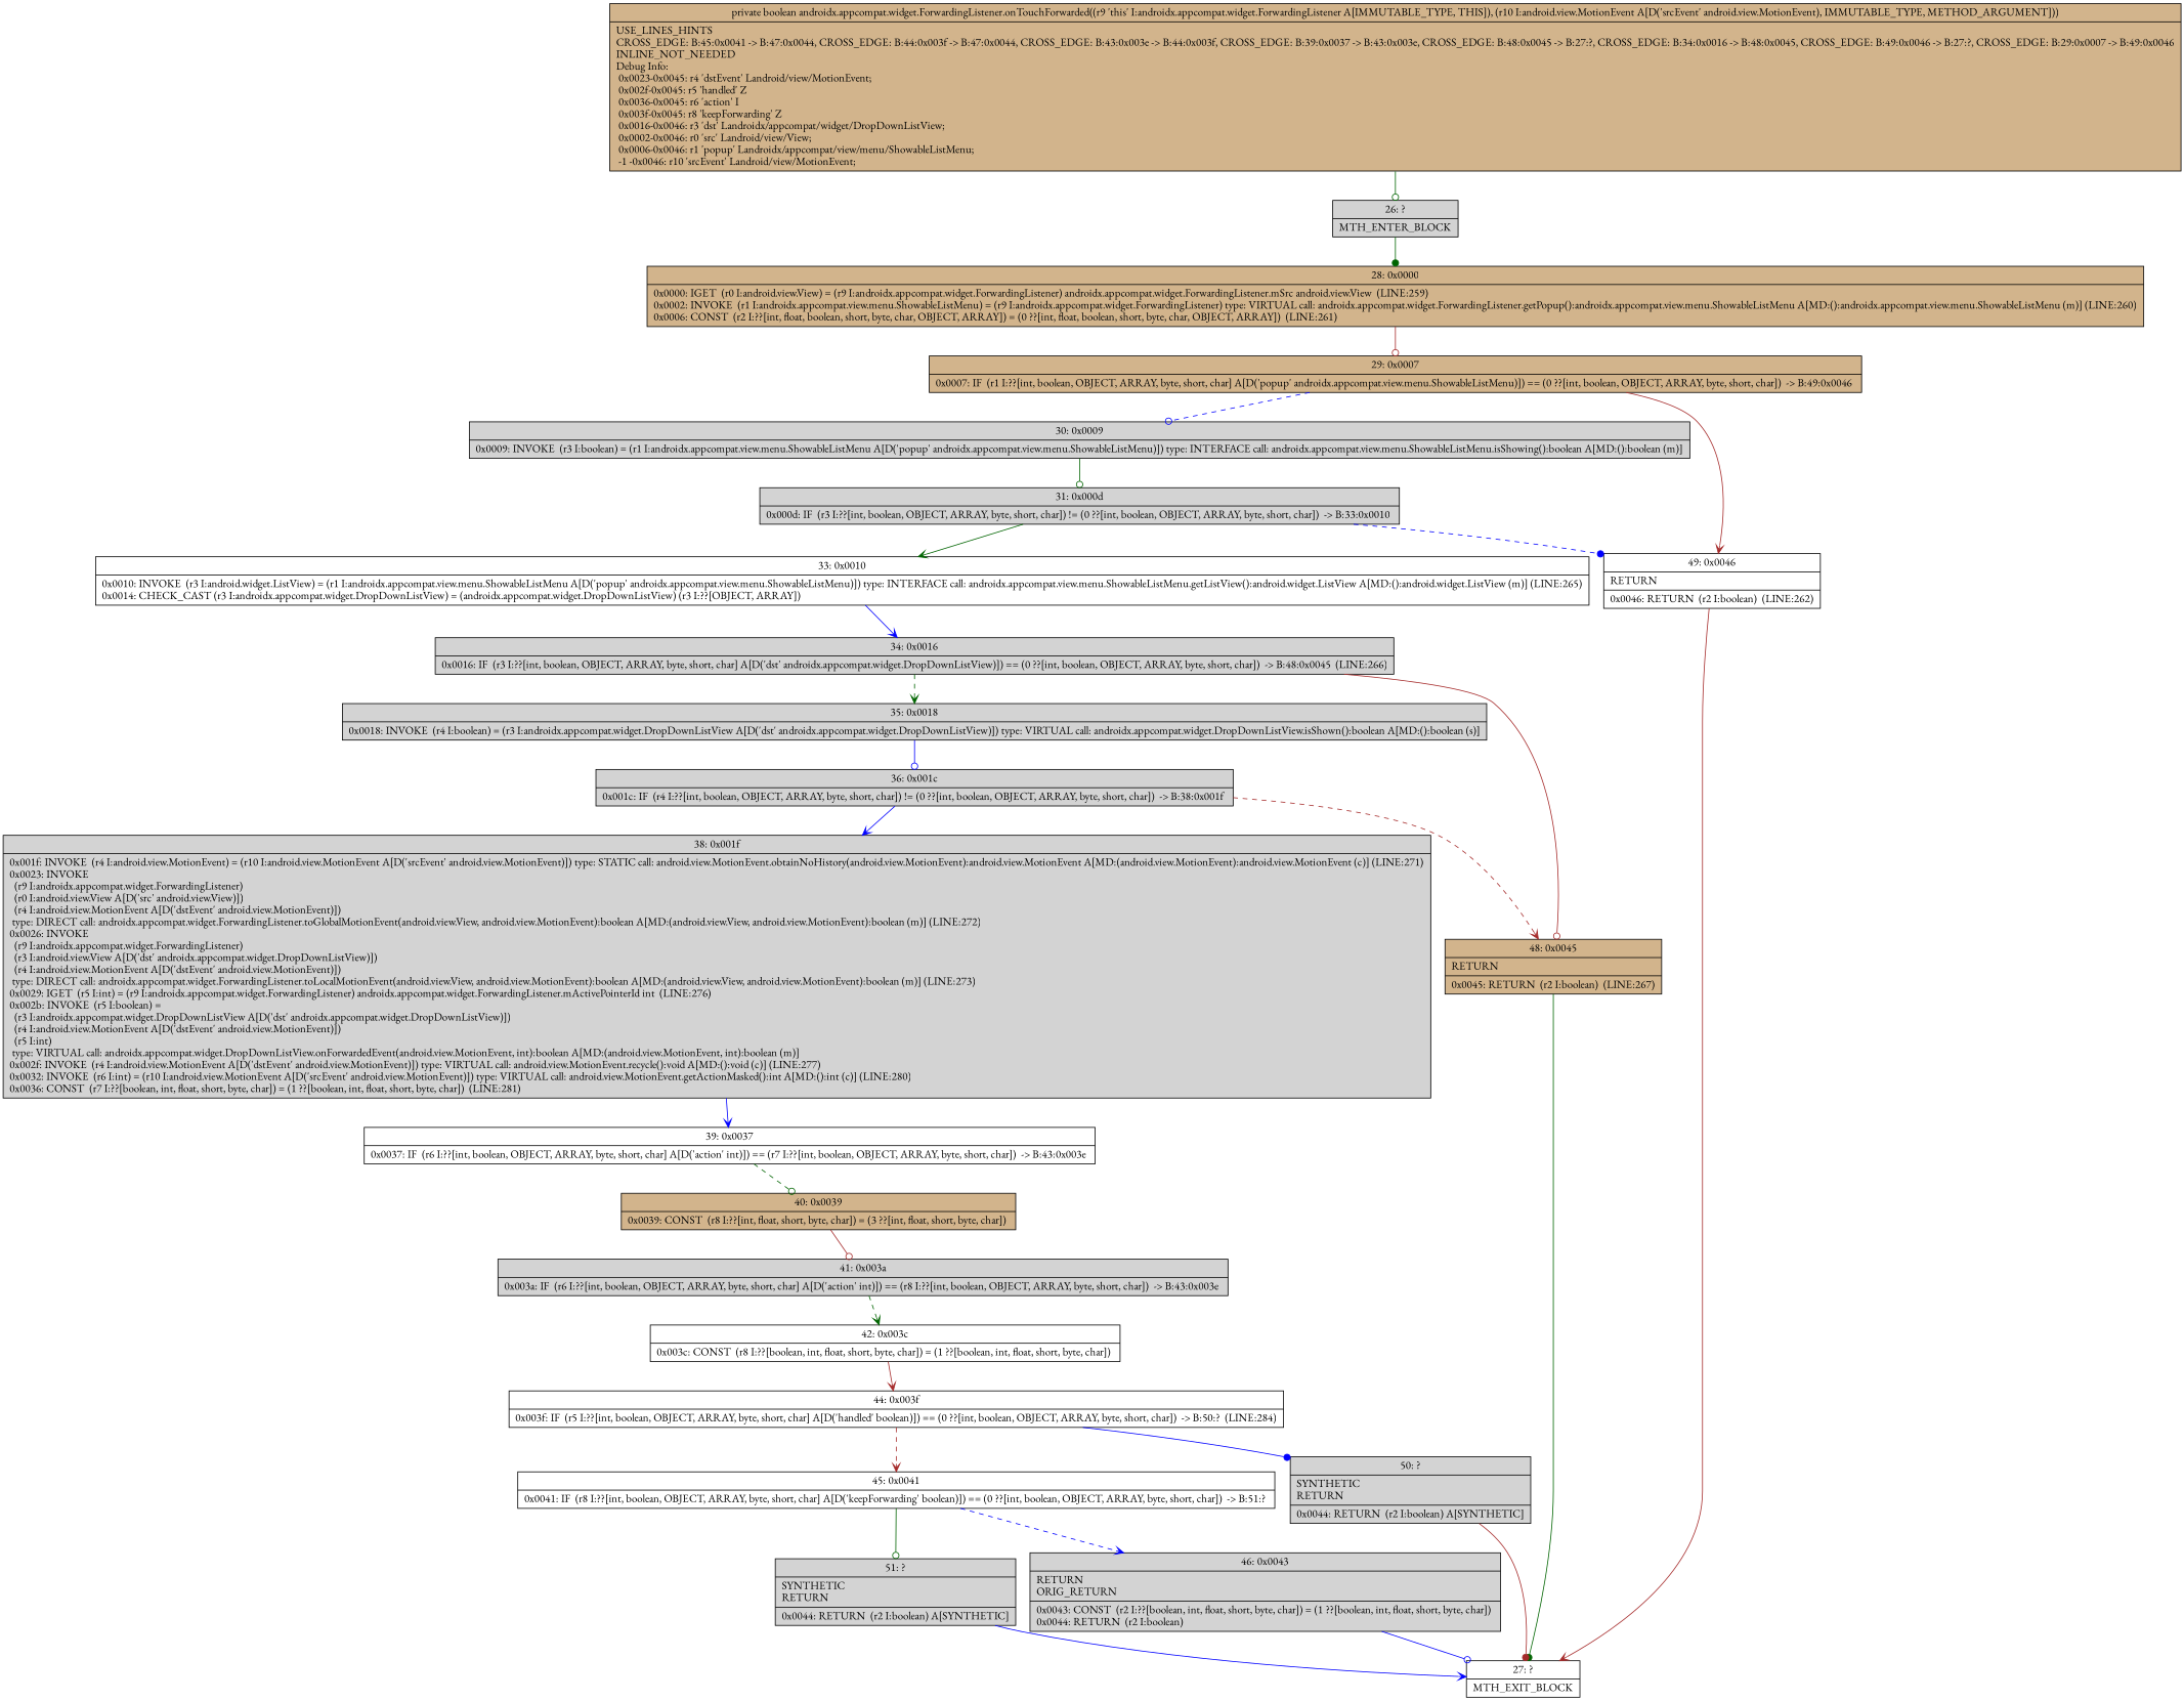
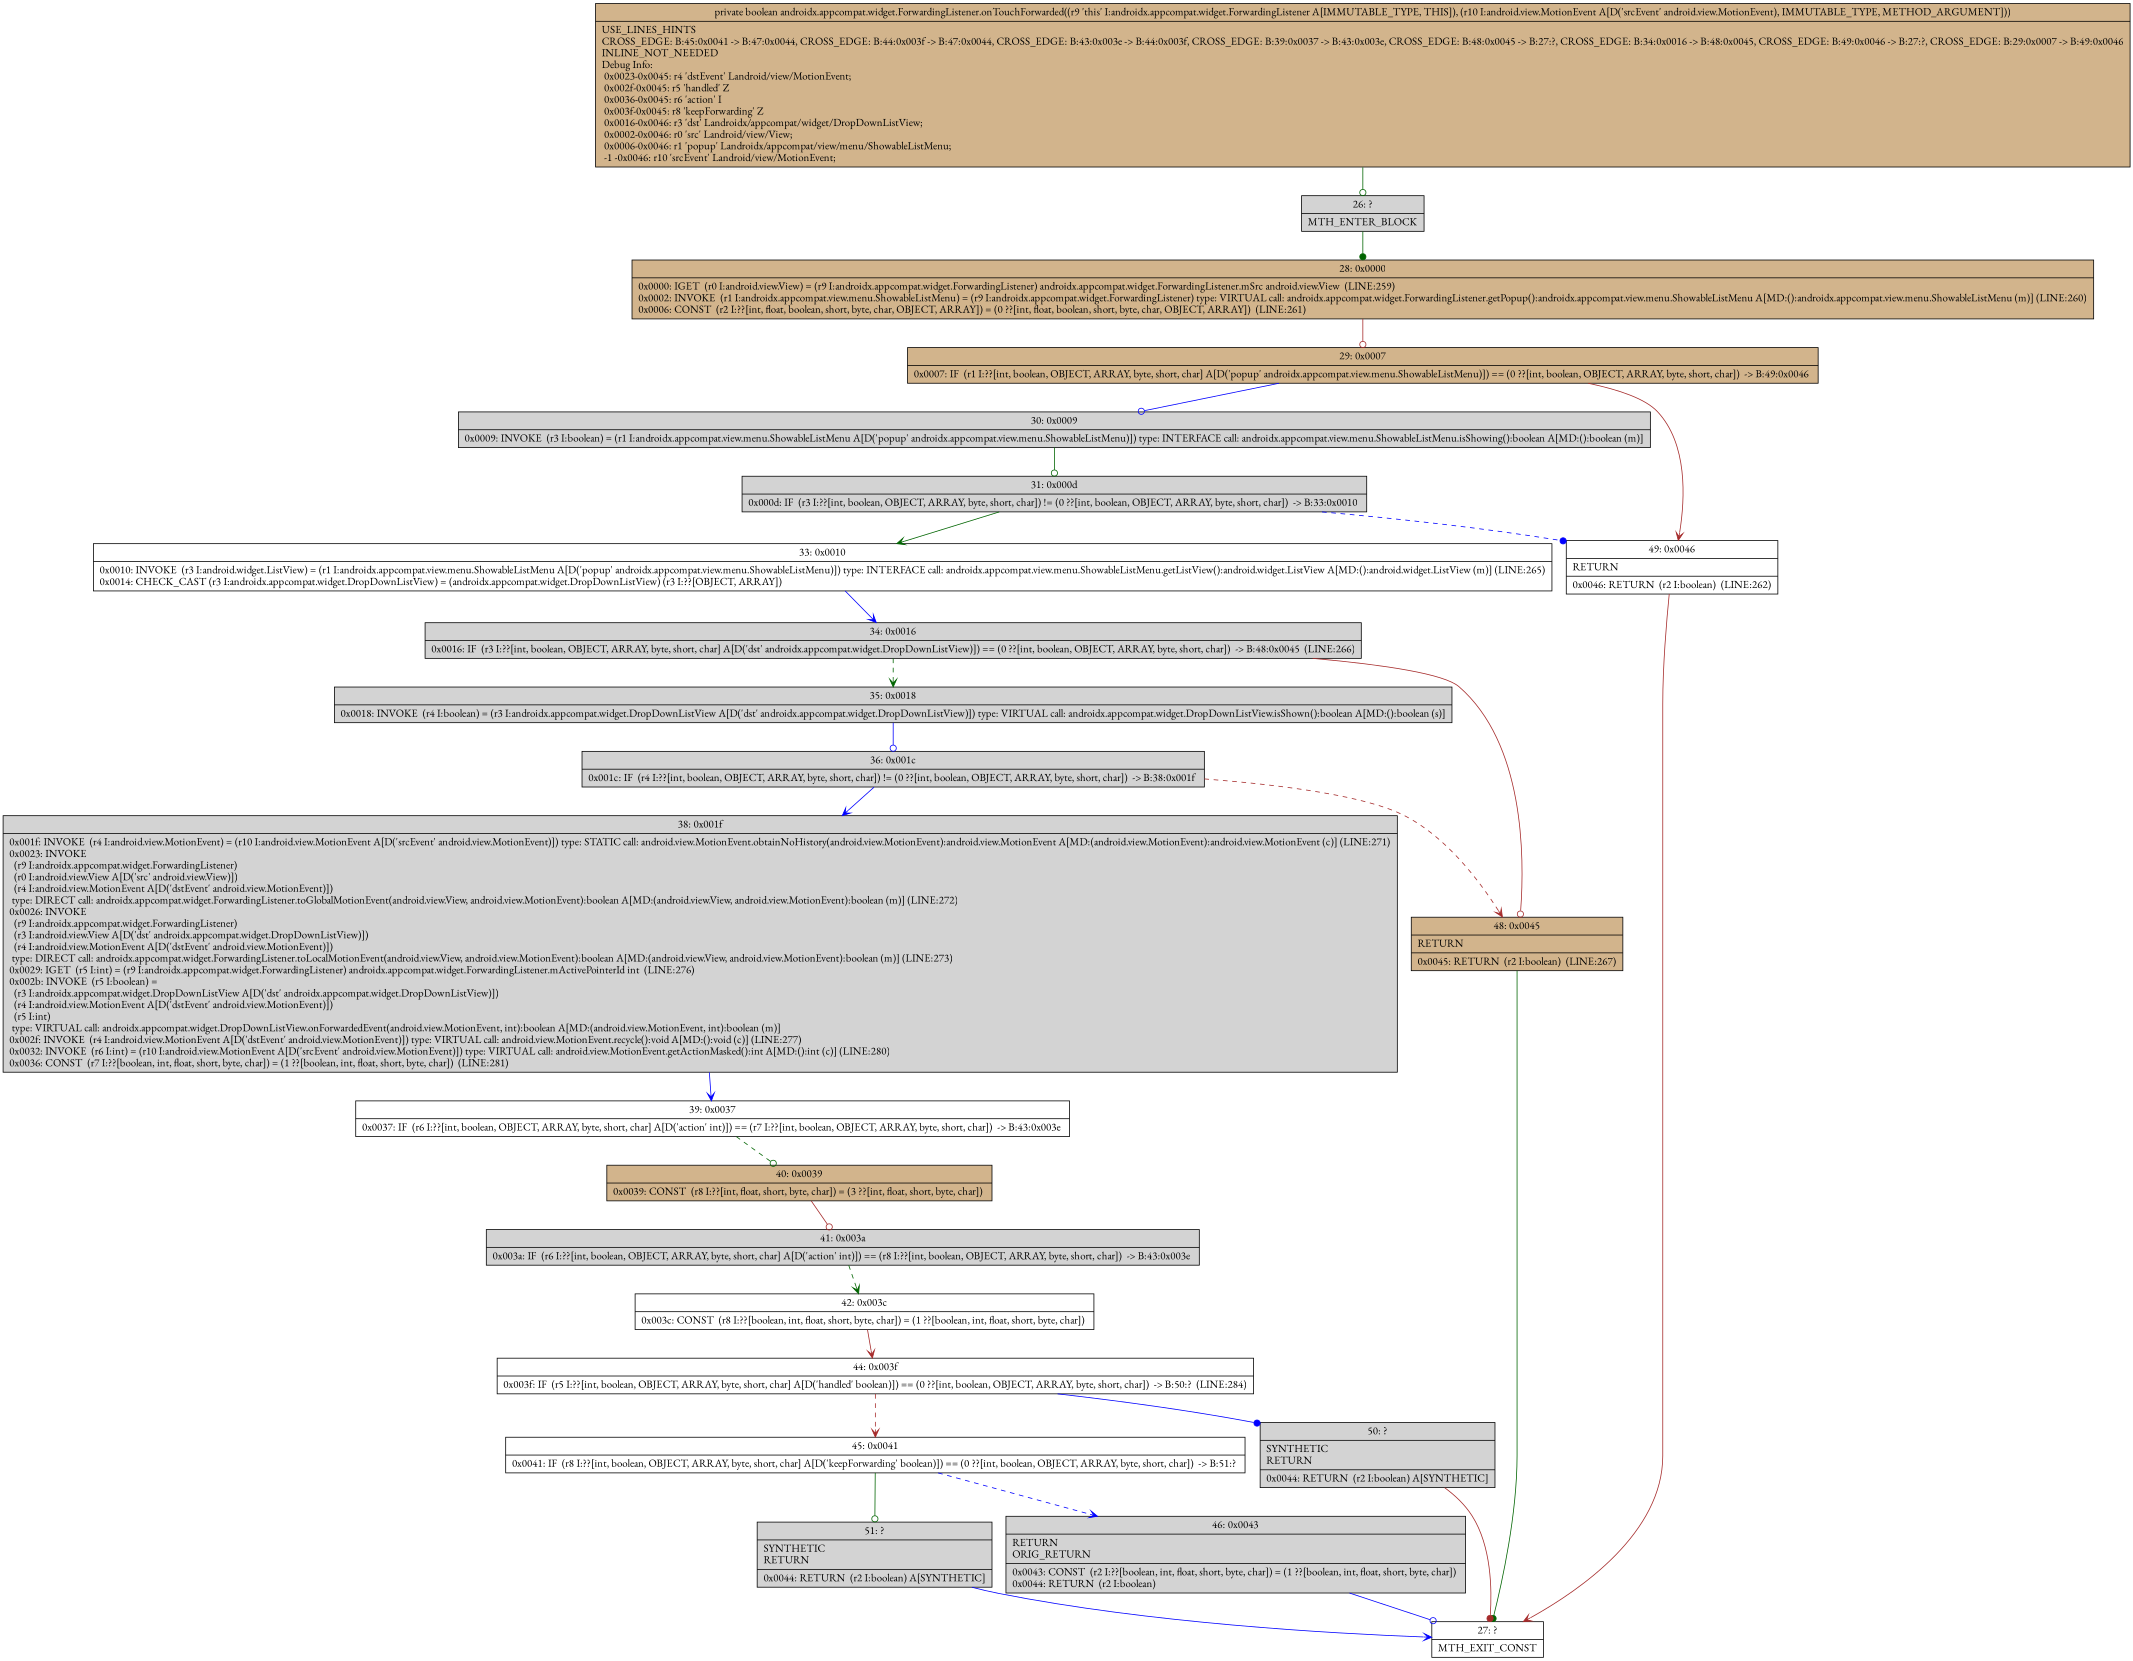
  digraph {
    fontname="EB Garamond"
    node [fillcolor=lightgrey fontname="EB Garamond" shape=record style=filled]
    edge [arrowhead=vee color=blue fontname="EB Garamond"]
    n1 [label="{26\:\ ?|MTH_ENTER_BLOCK\l}"]
    n2 [fillcolor=tan label="{28\:\ 0x0000|0x0000: IGET  (r0 I:android.view.View) = (r9 I:androidx.appcompat.widget.ForwardingListener) androidx.appcompat.widget.ForwardingListener.mSrc android.view.View  (LINE:259)\l0x0002: INVOKE  (r1 I:androidx.appcompat.view.menu.ShowableListMenu) = (r9 I:androidx.appcompat.widget.ForwardingListener) type: VIRTUAL call: androidx.appcompat.widget.ForwardingListener.getPopup():androidx.appcompat.view.menu.ShowableListMenu A[MD:():androidx.appcompat.view.menu.ShowableListMenu (m)] (LINE:260)\l0x0006: CONST  (r2 I:??[int, float, boolean, short, byte, char, OBJECT, ARRAY]) = (0 ??[int, float, boolean, short, byte, char, OBJECT, ARRAY])  (LINE:261)\l}"]
    n3 [fillcolor=tan label="{29\:\ 0x0007|0x0007: IF  (r1 I:??[int, boolean, OBJECT, ARRAY, byte, short, char] A[D('popup' androidx.appcompat.view.menu.ShowableListMenu)]) == (0 ??[int, boolean, OBJECT, ARRAY, byte, short, char])  \-\> B:49:0x0046 \l}"]
    n4 [label="{30\:\ 0x0009|0x0009: INVOKE  (r3 I:boolean) = (r1 I:androidx.appcompat.view.menu.ShowableListMenu A[D('popup' androidx.appcompat.view.menu.ShowableListMenu)]) type: INTERFACE call: androidx.appcompat.view.menu.ShowableListMenu.isShowing():boolean A[MD:():boolean (m)]\l}"]
    n5 [fillcolor=white label="{49\:\ 0x0046|RETURN\l|0x0046: RETURN  (r2 I:boolean)  (LINE:262)\l}"]
    n6 [label="{31\:\ 0x000d|0x000d: IF  (r3 I:??[int, boolean, OBJECT, ARRAY, byte, short, char]) != (0 ??[int, boolean, OBJECT, ARRAY, byte, short, char])  \-\> B:33:0x0010 \l}"]
-   n7 [fillcolor=white label="{27\:\ ?|MTH_EXIT_BLOCK\l}"]
+   n7 [fillcolor=white label="{27\:\ ?|MTH_EXIT_CONST\l}"]
    n8 [fillcolor=white label="{33\:\ 0x0010|0x0010: INVOKE  (r3 I:android.widget.ListView) = (r1 I:androidx.appcompat.view.menu.ShowableListMenu A[D('popup' androidx.appcompat.view.menu.ShowableListMenu)]) type: INTERFACE call: androidx.appcompat.view.menu.ShowableListMenu.getListView():android.widget.ListView A[MD:():android.widget.ListView (m)] (LINE:265)\l0x0014: CHECK_CAST (r3 I:androidx.appcompat.widget.DropDownListView) = (androidx.appcompat.widget.DropDownListView) (r3 I:??[OBJECT, ARRAY]) \l}"]
    n9 [label="{34\:\ 0x0016|0x0016: IF  (r3 I:??[int, boolean, OBJECT, ARRAY, byte, short, char] A[D('dst' androidx.appcompat.widget.DropDownListView)]) == (0 ??[int, boolean, OBJECT, ARRAY, byte, short, char])  \-\> B:48:0x0045  (LINE:266)\l}"]
    n10 [label="{35\:\ 0x0018|0x0018: INVOKE  (r4 I:boolean) = (r3 I:androidx.appcompat.widget.DropDownListView A[D('dst' androidx.appcompat.widget.DropDownListView)]) type: VIRTUAL call: androidx.appcompat.widget.DropDownListView.isShown():boolean A[MD:():boolean (s)]\l}"]
    n11 [fillcolor=tan label="{48\:\ 0x0045|RETURN\l|0x0045: RETURN  (r2 I:boolean)  (LINE:267)\l}"]
    n12 [label="{36\:\ 0x001c|0x001c: IF  (r4 I:??[int, boolean, OBJECT, ARRAY, byte, short, char]) != (0 ??[int, boolean, OBJECT, ARRAY, byte, short, char])  \-\> B:38:0x001f \l}"]
    n13 [label="{38\:\ 0x001f|0x001f: INVOKE  (r4 I:android.view.MotionEvent) = (r10 I:android.view.MotionEvent A[D('srcEvent' android.view.MotionEvent)]) type: STATIC call: android.view.MotionEvent.obtainNoHistory(android.view.MotionEvent):android.view.MotionEvent A[MD:(android.view.MotionEvent):android.view.MotionEvent (c)] (LINE:271)\l0x0023: INVOKE  \l  (r9 I:androidx.appcompat.widget.ForwardingListener)\l  (r0 I:android.view.View A[D('src' android.view.View)])\l  (r4 I:android.view.MotionEvent A[D('dstEvent' android.view.MotionEvent)])\l type: DIRECT call: androidx.appcompat.widget.ForwardingListener.toGlobalMotionEvent(android.view.View, android.view.MotionEvent):boolean A[MD:(android.view.View, android.view.MotionEvent):boolean (m)] (LINE:272)\l0x0026: INVOKE  \l  (r9 I:androidx.appcompat.widget.ForwardingListener)\l  (r3 I:android.view.View A[D('dst' androidx.appcompat.widget.DropDownListView)])\l  (r4 I:android.view.MotionEvent A[D('dstEvent' android.view.MotionEvent)])\l type: DIRECT call: androidx.appcompat.widget.ForwardingListener.toLocalMotionEvent(android.view.View, android.view.MotionEvent):boolean A[MD:(android.view.View, android.view.MotionEvent):boolean (m)] (LINE:273)\l0x0029: IGET  (r5 I:int) = (r9 I:androidx.appcompat.widget.ForwardingListener) androidx.appcompat.widget.ForwardingListener.mActivePointerId int  (LINE:276)\l0x002b: INVOKE  (r5 I:boolean) = \l  (r3 I:androidx.appcompat.widget.DropDownListView A[D('dst' androidx.appcompat.widget.DropDownListView)])\l  (r4 I:android.view.MotionEvent A[D('dstEvent' android.view.MotionEvent)])\l  (r5 I:int)\l type: VIRTUAL call: androidx.appcompat.widget.DropDownListView.onForwardedEvent(android.view.MotionEvent, int):boolean A[MD:(android.view.MotionEvent, int):boolean (m)]\l0x002f: INVOKE  (r4 I:android.view.MotionEvent A[D('dstEvent' android.view.MotionEvent)]) type: VIRTUAL call: android.view.MotionEvent.recycle():void A[MD:():void (c)] (LINE:277)\l0x0032: INVOKE  (r6 I:int) = (r10 I:android.view.MotionEvent A[D('srcEvent' android.view.MotionEvent)]) type: VIRTUAL call: android.view.MotionEvent.getActionMasked():int A[MD:():int (c)] (LINE:280)\l0x0036: CONST  (r7 I:??[boolean, int, float, short, byte, char]) = (1 ??[boolean, int, float, short, byte, char])  (LINE:281)\l}"]
    n14 [fillcolor=white label="{39\:\ 0x0037|0x0037: IF  (r6 I:??[int, boolean, OBJECT, ARRAY, byte, short, char] A[D('action' int)]) == (r7 I:??[int, boolean, OBJECT, ARRAY, byte, short, char])  \-\> B:43:0x003e \l}"]
    n15 [fillcolor=tan label="{40\:\ 0x0039|0x0039: CONST  (r8 I:??[int, float, short, byte, char]) = (3 ??[int, float, short, byte, char]) \l}"]
    n16 [label="{41\:\ 0x003a|0x003a: IF  (r6 I:??[int, boolean, OBJECT, ARRAY, byte, short, char] A[D('action' int)]) == (r8 I:??[int, boolean, OBJECT, ARRAY, byte, short, char])  \-\> B:43:0x003e \l}"]
    n17 [fillcolor=white label="{42\:\ 0x003c|0x003c: CONST  (r8 I:??[boolean, int, float, short, byte, char]) = (1 ??[boolean, int, float, short, byte, char]) \l}"]
    n18 [fillcolor=white label="{44\:\ 0x003f|0x003f: IF  (r5 I:??[int, boolean, OBJECT, ARRAY, byte, short, char] A[D('handled' boolean)]) == (0 ??[int, boolean, OBJECT, ARRAY, byte, short, char])  \-\> B:50:?  (LINE:284)\l}"]
    n19 [fillcolor=white label="{45\:\ 0x0041|0x0041: IF  (r8 I:??[int, boolean, OBJECT, ARRAY, byte, short, char] A[D('keepForwarding' boolean)]) == (0 ??[int, boolean, OBJECT, ARRAY, byte, short, char])  \-\> B:51:? \l}"]
    n20 [label="{50\:\ ?|SYNTHETIC\lRETURN\l|0x0044: RETURN  (r2 I:boolean) A[SYNTHETIC]\l}"]
    n21 [label="{46\:\ 0x0043|RETURN\lORIG_RETURN\l|0x0043: CONST  (r2 I:??[boolean, int, float, short, byte, char]) = (1 ??[boolean, int, float, short, byte, char]) \l0x0044: RETURN  (r2 I:boolean) \l}"]
    n22 [label="{51\:\ ?|SYNTHETIC\lRETURN\l|0x0044: RETURN  (r2 I:boolean) A[SYNTHETIC]\l}"]
    n23 [fillcolor=tan label="{private boolean androidx.appcompat.widget.ForwardingListener.onTouchForwarded((r9 'this' I:androidx.appcompat.widget.ForwardingListener A[IMMUTABLE_TYPE, THIS]), (r10 I:android.view.MotionEvent A[D('srcEvent' android.view.MotionEvent), IMMUTABLE_TYPE, METHOD_ARGUMENT]))  | USE_LINES_HINTS\lCROSS_EDGE: B:45:0x0041 \-\> B:47:0x0044, CROSS_EDGE: B:44:0x003f \-\> B:47:0x0044, CROSS_EDGE: B:43:0x003e \-\> B:44:0x003f, CROSS_EDGE: B:39:0x0037 \-\> B:43:0x003e, CROSS_EDGE: B:48:0x0045 \-\> B:27:?, CROSS_EDGE: B:34:0x0016 \-\> B:48:0x0045, CROSS_EDGE: B:49:0x0046 \-\> B:27:?, CROSS_EDGE: B:29:0x0007 \-\> B:49:0x0046\lINLINE_NOT_NEEDED\lDebug Info:\l  0x0023\-0x0045: r4 'dstEvent' Landroid\/view\/MotionEvent;\l  0x002f\-0x0045: r5 'handled' Z\l  0x0036\-0x0045: r6 'action' I\l  0x003f\-0x0045: r8 'keepForwarding' Z\l  0x0016\-0x0046: r3 'dst' Landroidx\/appcompat\/widget\/DropDownListView;\l  0x0002\-0x0046: r0 'src' Landroid\/view\/View;\l  0x0006\-0x0046: r1 'popup' Landroidx\/appcompat\/view\/menu\/ShowableListMenu;\l  \-1 \-0x0046: r10 'srcEvent' Landroid\/view\/MotionEvent;\l}"]
    n1 -> n2 [arrowhead=dot color=darkgreen]
    n2 -> n3 [arrowhead=odot color=brown]
-   n3 -> n4 [arrowhead=odot style=dashed]
+   n3 -> n4 [arrowhead=odot style=solid]
    n3 -> n5 [color=brown]
    n4 -> n6 [arrowhead=odot color=darkgreen]
    n5 -> n7 [color=brown]
    n6 -> n5 [arrowhead=dot style=dashed]
    n6 -> n8 [color=darkgreen]
    n8 -> n9
    n9 -> n10 [color=darkgreen style=dashed]
    n9 -> n11 [arrowhead=odot color=brown]
    n10 -> n12 [arrowhead=odot]
    n11 -> n7 [arrowhead=dot color=darkgreen]
    n12 -> n11 [color=brown style=dashed]
    n12 -> n13
    n13 -> n14
    n14 -> n15 [arrowhead=odot color=darkgreen style=dashed]
    n15 -> n16 [arrowhead=odot color=brown]
    n16 -> n17 [color=darkgreen style=dashed]
    n17 -> n18 [color=brown]
    n18 -> n19 [color=brown style=dashed]
    n18 -> n20 [arrowhead=dot]
    n19 -> n21 [style=dashed]
    n19 -> n22 [arrowhead=odot color=darkgreen]
    n20 -> n7 [arrowhead=dot color=brown]
    n21 -> n7 [arrowhead=odot]
    n22 -> n7
    n23 -> n1 [arrowhead=odot color=darkgreen]
  }
